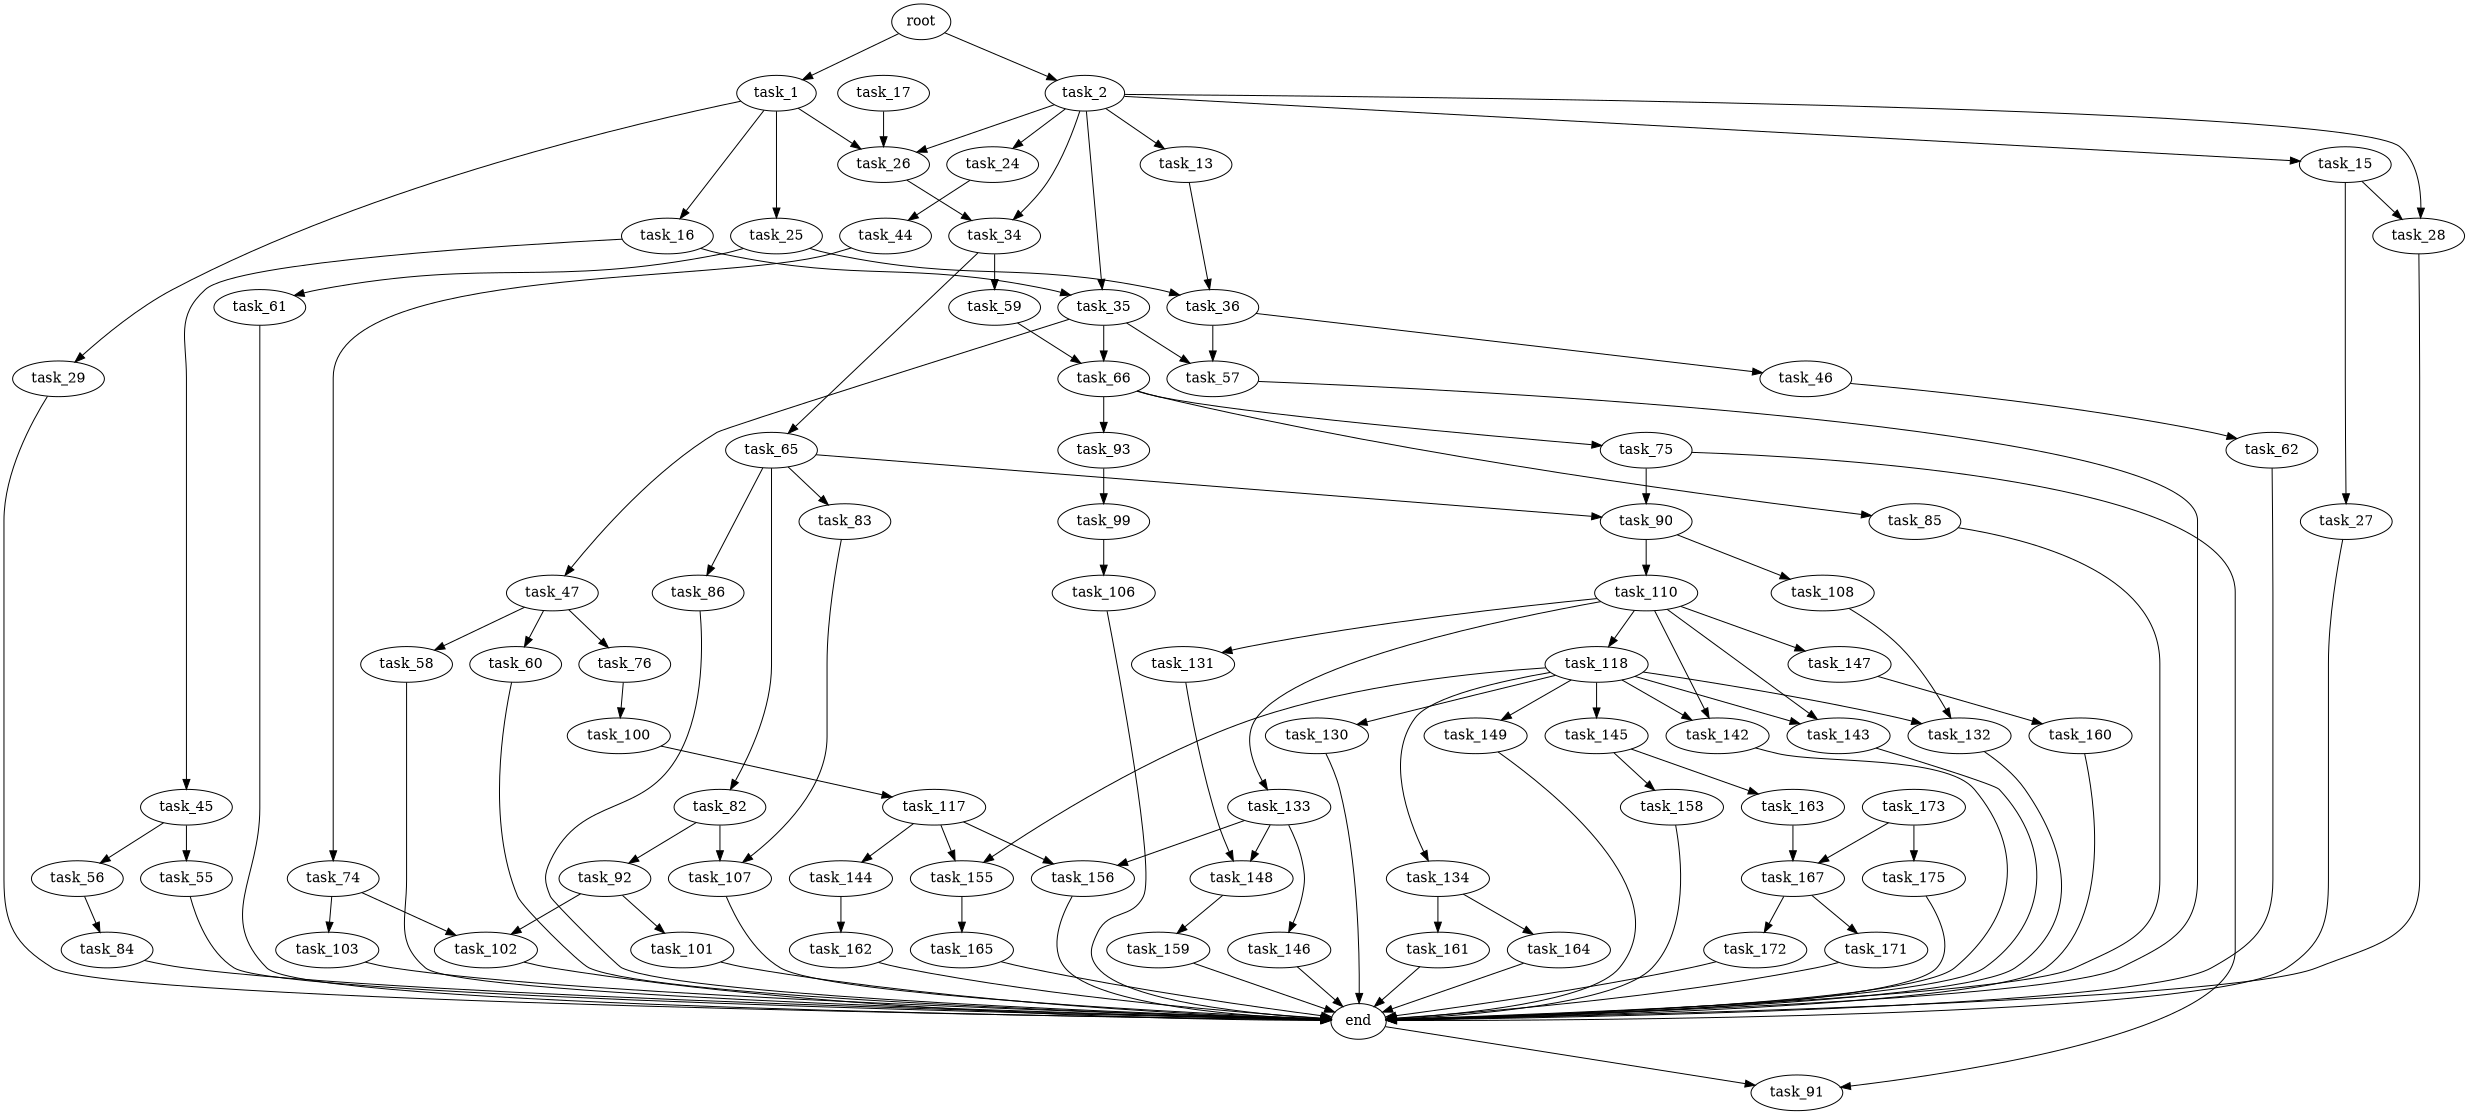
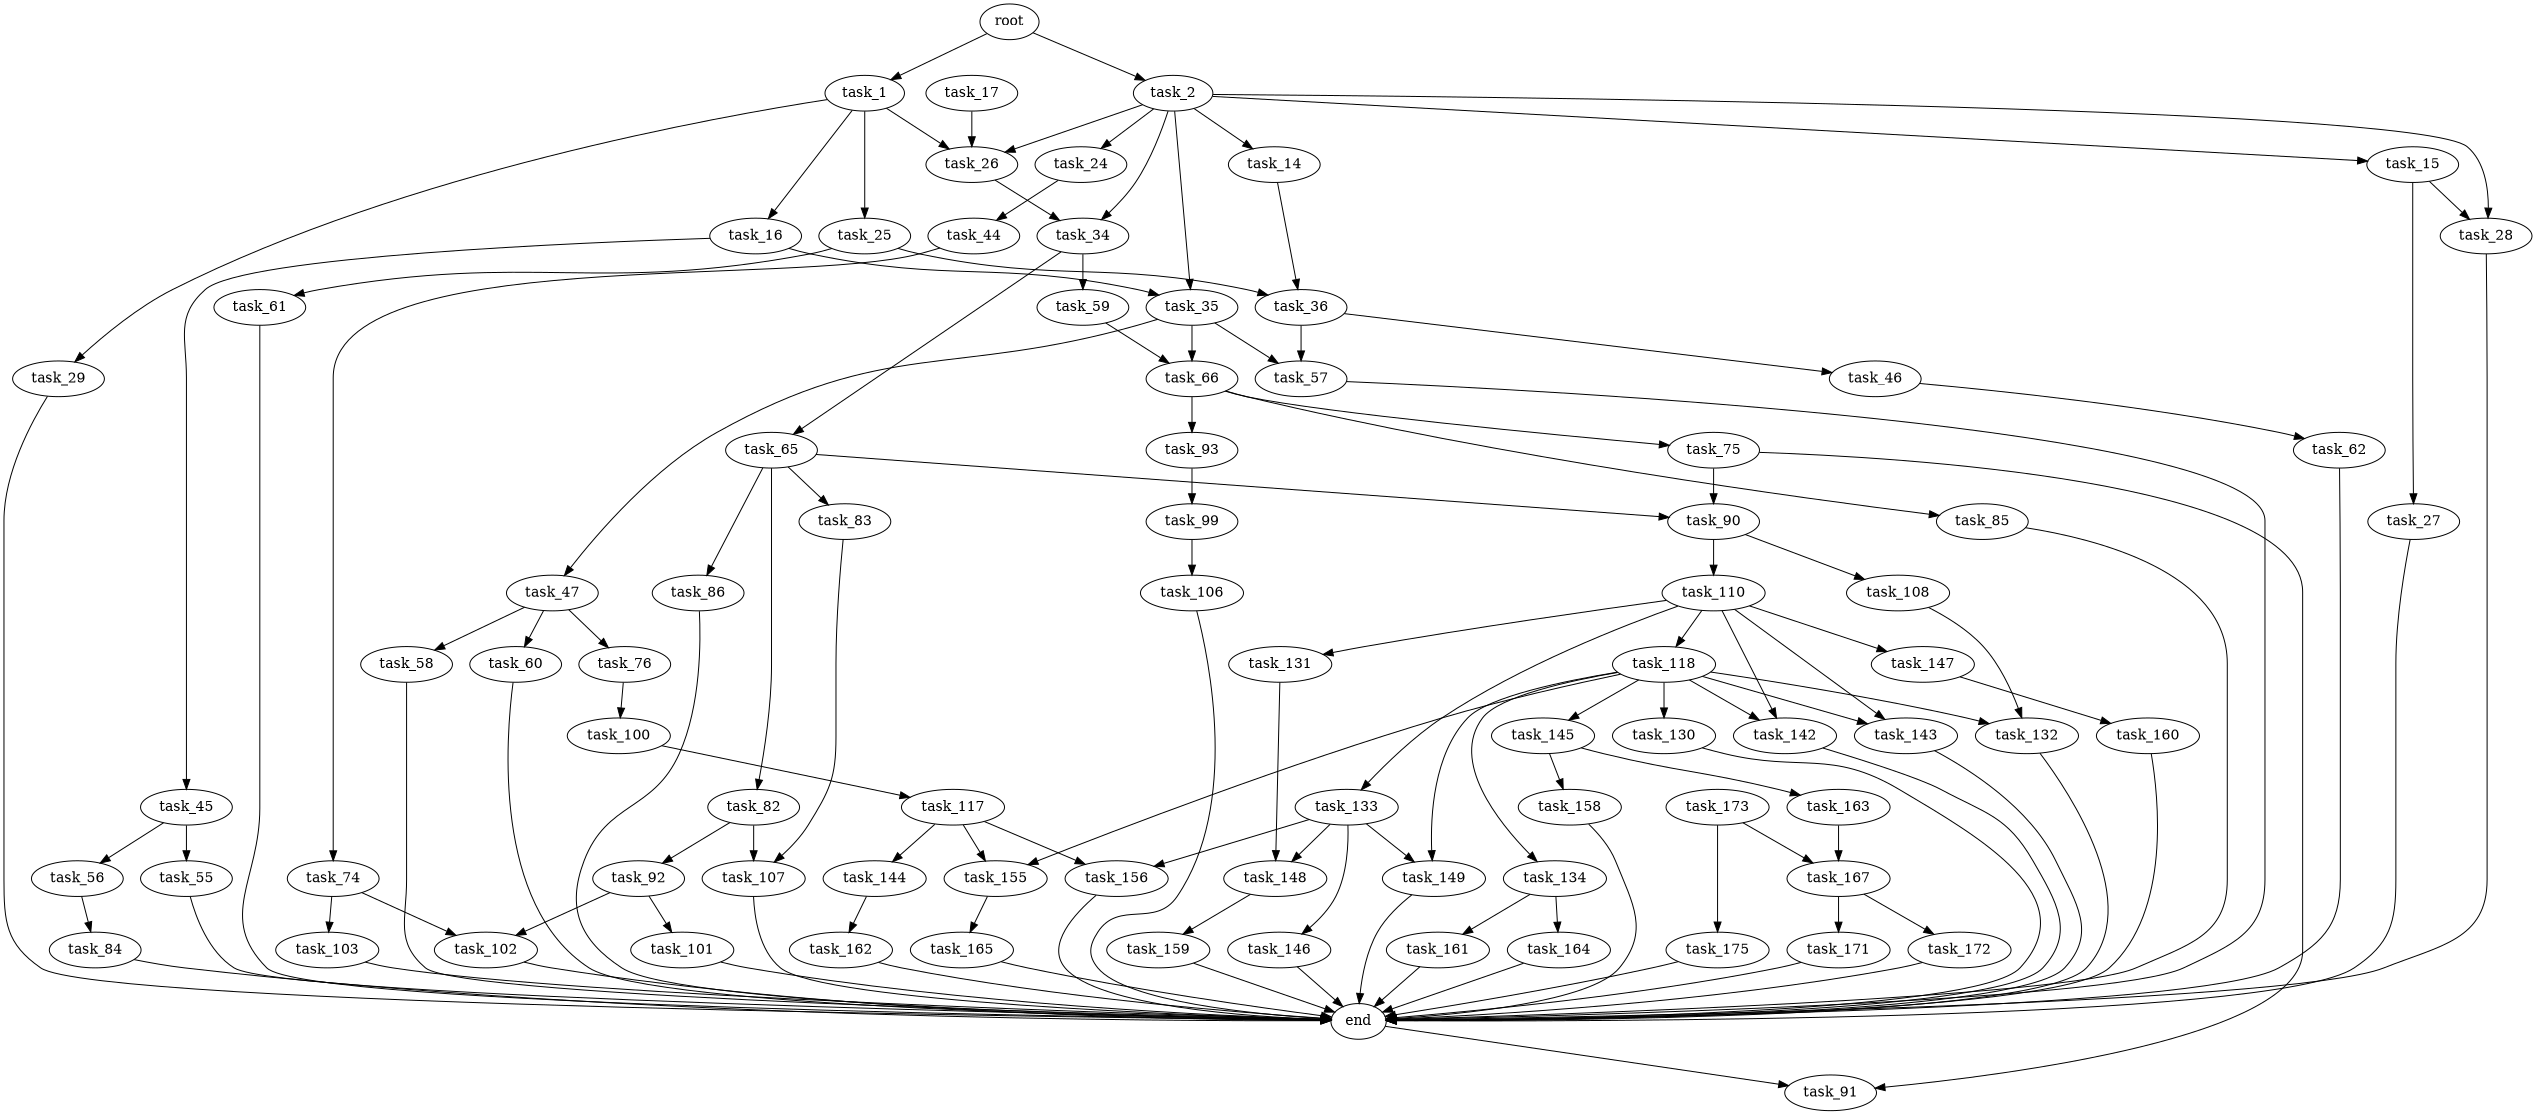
  digraph {
    root
    task_1
    task_2
    task_16
    task_25
    task_29
    task_26
-   task_14 [label=task_13]
+   task_14
    task_15
    task_24
    task_28
    task_34
    task_35
    task_45
    task_17
    task_36
    task_61
    end
    task_27
    task_44
    task_59
    task_65
    task_47
    task_57
    task_66
    task_55
    task_56
    task_46
    task_91
    task_74
    task_82
    task_83
    task_86
    task_90
    task_58
    task_60
    task_76
    task_75
    task_85
    task_93
    task_62
    task_84
    task_102
    task_103
    task_92
    task_107
    task_108
    task_110
    task_100
    task_99
    task_117
    task_101
    task_132
    task_118
    task_131
    task_133
    task_142
    task_143
    task_147
    task_106
    task_144
    task_155
    task_156
    task_130
    task_134
    task_145
    task_149
    task_148
    task_146
    task_160
    task_162
    task_165
    task_161
    task_164
    task_158
    task_163
    task_159
    task_167
    task_171
    task_172
    task_173
    task_175
    root -> task_1
    root -> task_2
    task_1 -> task_16
    task_1 -> task_25
    task_1 -> task_29
    task_1 -> task_26
    task_2 -> task_26
    task_2 -> task_14
    task_2 -> task_15
    task_2 -> task_24
    task_2 -> task_28
    task_2 -> task_34
    task_2 -> task_35
    task_16 -> task_35
    task_16 -> task_45
    task_25 -> task_36
    task_25 -> task_61
    task_29 -> end
    task_26 -> task_34
    task_14 -> task_36
    task_15 -> task_28
    task_15 -> task_27
    task_24 -> task_44
    task_28 -> end
    task_34 -> task_59
    task_34 -> task_65
    task_35 -> task_47
    task_35 -> task_57
    task_35 -> task_66
    task_45 -> task_55
    task_45 -> task_56
    task_17 -> task_26
    task_36 -> task_57
    task_36 -> task_46
    task_61 -> end
    end -> task_91
    task_27 -> end
    task_44 -> task_74
    task_59 -> task_66
    task_65 -> task_82
    task_65 -> task_83
    task_65 -> task_86
    task_65 -> task_90
    task_47 -> task_58
    task_47 -> task_60
    task_47 -> task_76
    task_57 -> end
    task_66 -> task_75
    task_66 -> task_85
    task_66 -> task_93
    task_55 -> end
    task_56 -> task_84
    task_46 -> task_62
    task_74 -> task_102
    task_74 -> task_103
    task_82 -> task_92
    task_82 -> task_107
    task_83 -> task_107
    task_86 -> end
    task_90 -> task_108
    task_90 -> task_110
    task_58 -> end
    task_60 -> end
    task_76 -> task_100
    task_75 -> task_91
    task_75 -> task_90
    task_85 -> end
    task_93 -> task_99
    task_62 -> end
    task_84 -> end
    task_102 -> end
    task_103 -> end
    task_92 -> task_102
    task_92 -> task_101
    task_107 -> end
    task_108 -> task_132
    task_110 -> task_118
    task_110 -> task_131
    task_110 -> task_133
    task_110 -> task_142
    task_110 -> task_143
    task_110 -> task_147
    task_100 -> task_117
    task_99 -> task_106
    task_117 -> task_144
    task_117 -> task_155
    task_117 -> task_156
    task_101 -> end
    task_132 -> end
    task_118 -> task_132
    task_118 -> task_142
    task_118 -> task_143
    task_118 -> task_155
    task_118 -> task_130
    task_118 -> task_134
    task_118 -> task_145
    task_118 -> task_149
    task_131 -> task_148
    task_133 -> task_156
+   task_133 -> task_149
    task_133 -> task_148
    task_133 -> task_146
    task_142 -> end
    task_143 -> end
    task_147 -> task_160
    task_106 -> end
    task_144 -> task_162
    task_155 -> task_165
    task_156 -> end
    task_130 -> end
    task_134 -> task_161
    task_134 -> task_164
    task_145 -> task_158
    task_145 -> task_163
    task_149 -> end
    task_148 -> task_159
    task_146 -> end
    task_160 -> end
    task_162 -> end
    task_165 -> end
    task_161 -> end
    task_164 -> end
    task_158 -> end
    task_163 -> task_167
    task_159 -> end
    task_167 -> task_171
    task_167 -> task_172
    task_171 -> end
    task_172 -> end
    task_173 -> task_167
    task_173 -> task_175
    task_175 -> end
  }
